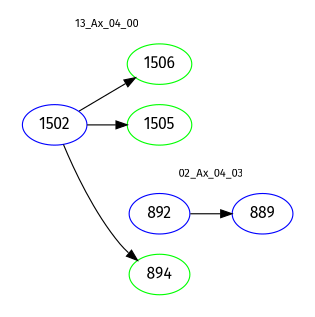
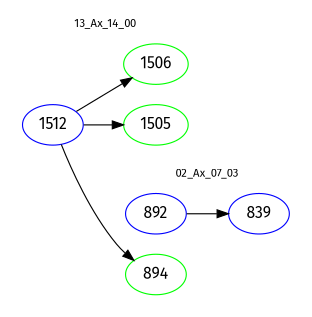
  digraph {
    fontname="Fira Sans"
    rankdir=LR
    node [color=blue fontname="Fira Sans"]
    edge [color=black fontname="Fira Sans"]
    n1 [label=892]
-   n2 [label=889]
+   n2 [label=839]
    n3 [color=green label=894]
-   n4 [label=1502]
+   n4 [label=1512]
    n5 [color=green label=1505]
    n6 [color=green label=1506]
    subgraph cluster_1 {
      color=white
      fontsize=10
-     label="02_Ax_04_03"
+     label="02_Ax_07_03"
      n1
      n2
      n3
    }
    subgraph cluster_2 {
      color=white
      fontsize=10
-     label="13_Ax_04_00"
+     label="13_Ax_14_00"
      n4
      n5
      n6
    }
    n1 -> n2
    n4 -> n3
    n4 -> n5
    n4 -> n6
  }
